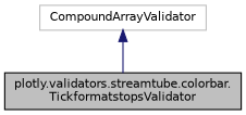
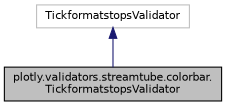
  digraph {
    node [fontname=Helvetica fontsize=10 shape=record style=filled]
    n1 [color=black fillcolor=grey75 fontcolor=black height=0.2 label="plotly.validators.streamtube.colorbar.\lTickformatstopsValidator" width=0.4]
-   n2 [color=grey75 fillcolor=white height=0.2 label=CompoundArrayValidator width=0.4]
+   n2 [color=grey75 fillcolor=white height=0.2 label=TickformatstopsValidator width=0.4]
    n2 -> n1 [color=midnightblue dir=back fontname=Helvetica fontsize=10 labelfontname=Helvetica labelfontsize=10 style=solid]
  }
